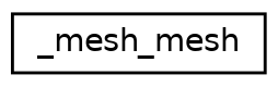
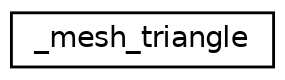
  digraph {
    rankdir=TB
-   n1 [color=black fillcolor=white fontname=Helvetica fontsize=10 height=0.2 label=_mesh_mesh shape=record style=filled width=0.4]
+   n1 [color=black fillcolor=white fontname=Helvetica fontsize=10 height=0.2 label=_mesh_triangle shape=record style=filled width=0.4]
  }
